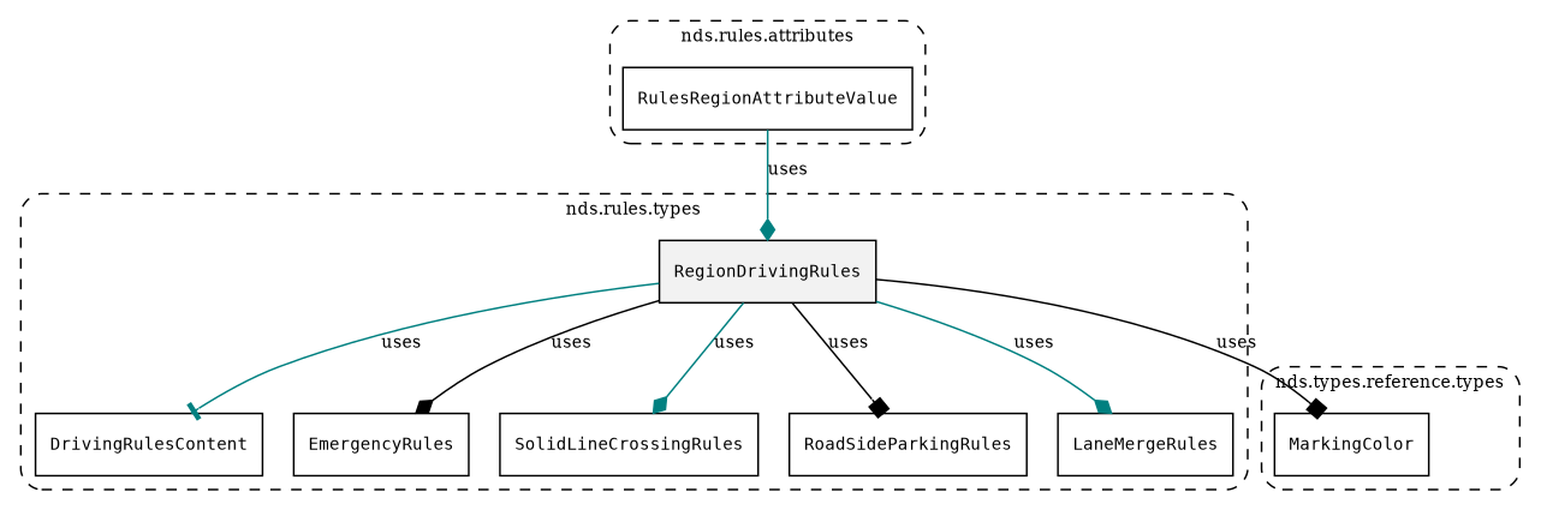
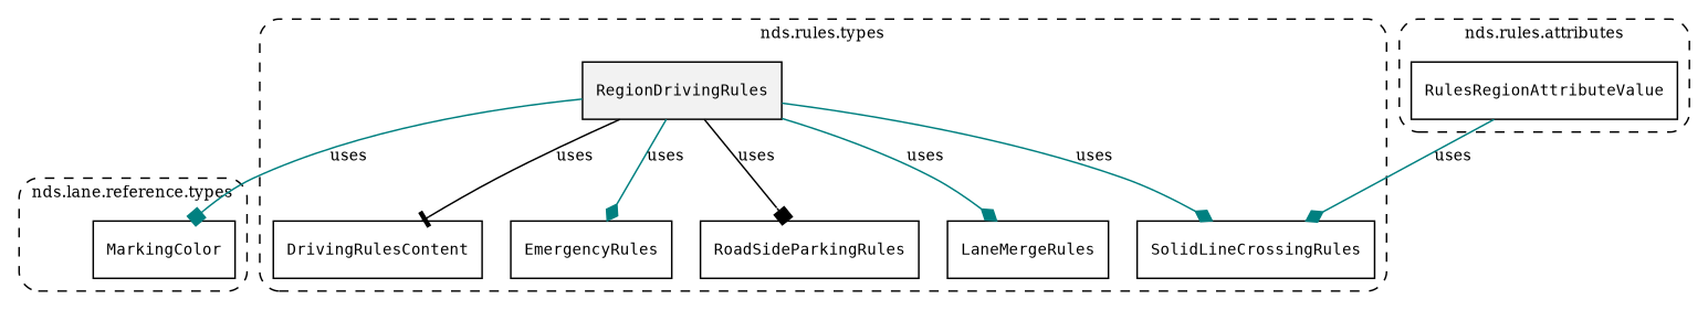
  digraph {
    fontsize=10
    rankdir=TB
    node [fontsize=10 shape=box]
    edge [arrowhead=diamond color=teal fontsize=10]
    n1 [fillcolor="#0000000D" label=<<font face="monospace"><table align="center" border="0" cellspacing="0" cellpadding="0"><tr><td href="../../../content/packages/nds.rules.types.html#Structure-RegionDrivingRules" title="Structure defined in nds.rules.types">RegionDrivingRules</td></tr></table></font>> style=filled]
    n2 [label=<<font face="monospace"><table align="center" border="0" cellspacing="0" cellpadding="0"><tr><td href="../../../content/packages/nds.rules.types.html#Bitmask-DrivingRulesContent" title="Bitmask defined in nds.rules.types">DrivingRulesContent</td></tr></table></font>>]
    n3 [label=<<font face="monospace"><table align="center" border="0" cellspacing="0" cellpadding="0"><tr><td href="../../../content/packages/nds.rules.types.html#Structure-EmergencyRules" title="Structure defined in nds.rules.types">EmergencyRules</td></tr></table></font>>]
    n4 [label=<<font face="monospace"><table align="center" border="0" cellspacing="0" cellpadding="0"><tr><td href="../../../content/packages/nds.rules.types.html#Structure-SolidLineCrossingRules" title="Structure defined in nds.rules.types">SolidLineCrossingRules</td></tr></table></font>>]
    n5 [label=<<font face="monospace"><table align="center" border="0" cellspacing="0" cellpadding="0"><tr><td href="../../../content/packages/nds.rules.types.html#Structure-RoadSideParkingRules" title="Structure defined in nds.rules.types">RoadSideParkingRules</td></tr></table></font>>]
    n6 [label=<<font face="monospace"><table align="center" border="0" cellspacing="0" cellpadding="0"><tr><td href="../../../content/packages/nds.rules.types.html#Structure-LaneMergeRules" title="Structure defined in nds.rules.types">LaneMergeRules</td></tr></table></font>>]
    n7 [label=<<font face="monospace"><table align="center" border="0" cellspacing="0" cellpadding="0"><tr><td href="../../../content/packages/nds.lane.reference.types.html#Enum-MarkingColor" title="Enum defined in nds.lane.reference.types">MarkingColor</td></tr></table></font>>]
    n8 [label=<<font face="monospace"><table align="center" border="0" cellspacing="0" cellpadding="0"><tr><td href="../../../content/packages/nds.rules.attributes.html#Choice-RulesRegionAttributeValue" title="Choice defined in nds.rules.attributes">RulesRegionAttributeValue</td></tr></table></font>>]
    subgraph cluster_1 {
      label="nds.rules.types"
      style="dashed, rounded"
      n1
      n2
      n3
      n4
      n5
      n6
    }
    subgraph cluster_2 {
-     label="nds.types.reference.types"
+     label="nds.lane.reference.types"
      style="dashed, rounded"
      n7
    }
    subgraph cluster_3 {
      label="nds.rules.attributes"
      style="dashed, rounded"
      n8
    }
-   n1 -> n2 [arrowhead=tee label=uses]
-   n1 -> n3 [color=black label=uses]
+   n1 -> n2 [arrowhead=tee color=black label=uses]
+   n1 -> n3 [label=uses]
    n1 -> n4 [label=uses]
    n1 -> n5 [arrowhead=box color=black label=uses]
    n1 -> n6 [label=uses]
-   n1 -> n7 [arrowhead=box color=black label=uses]
-   n8 -> n1 [label=uses]
+   n1 -> n7 [arrowhead=box label=uses]
+   n8 -> n4 [label=uses]
  }
